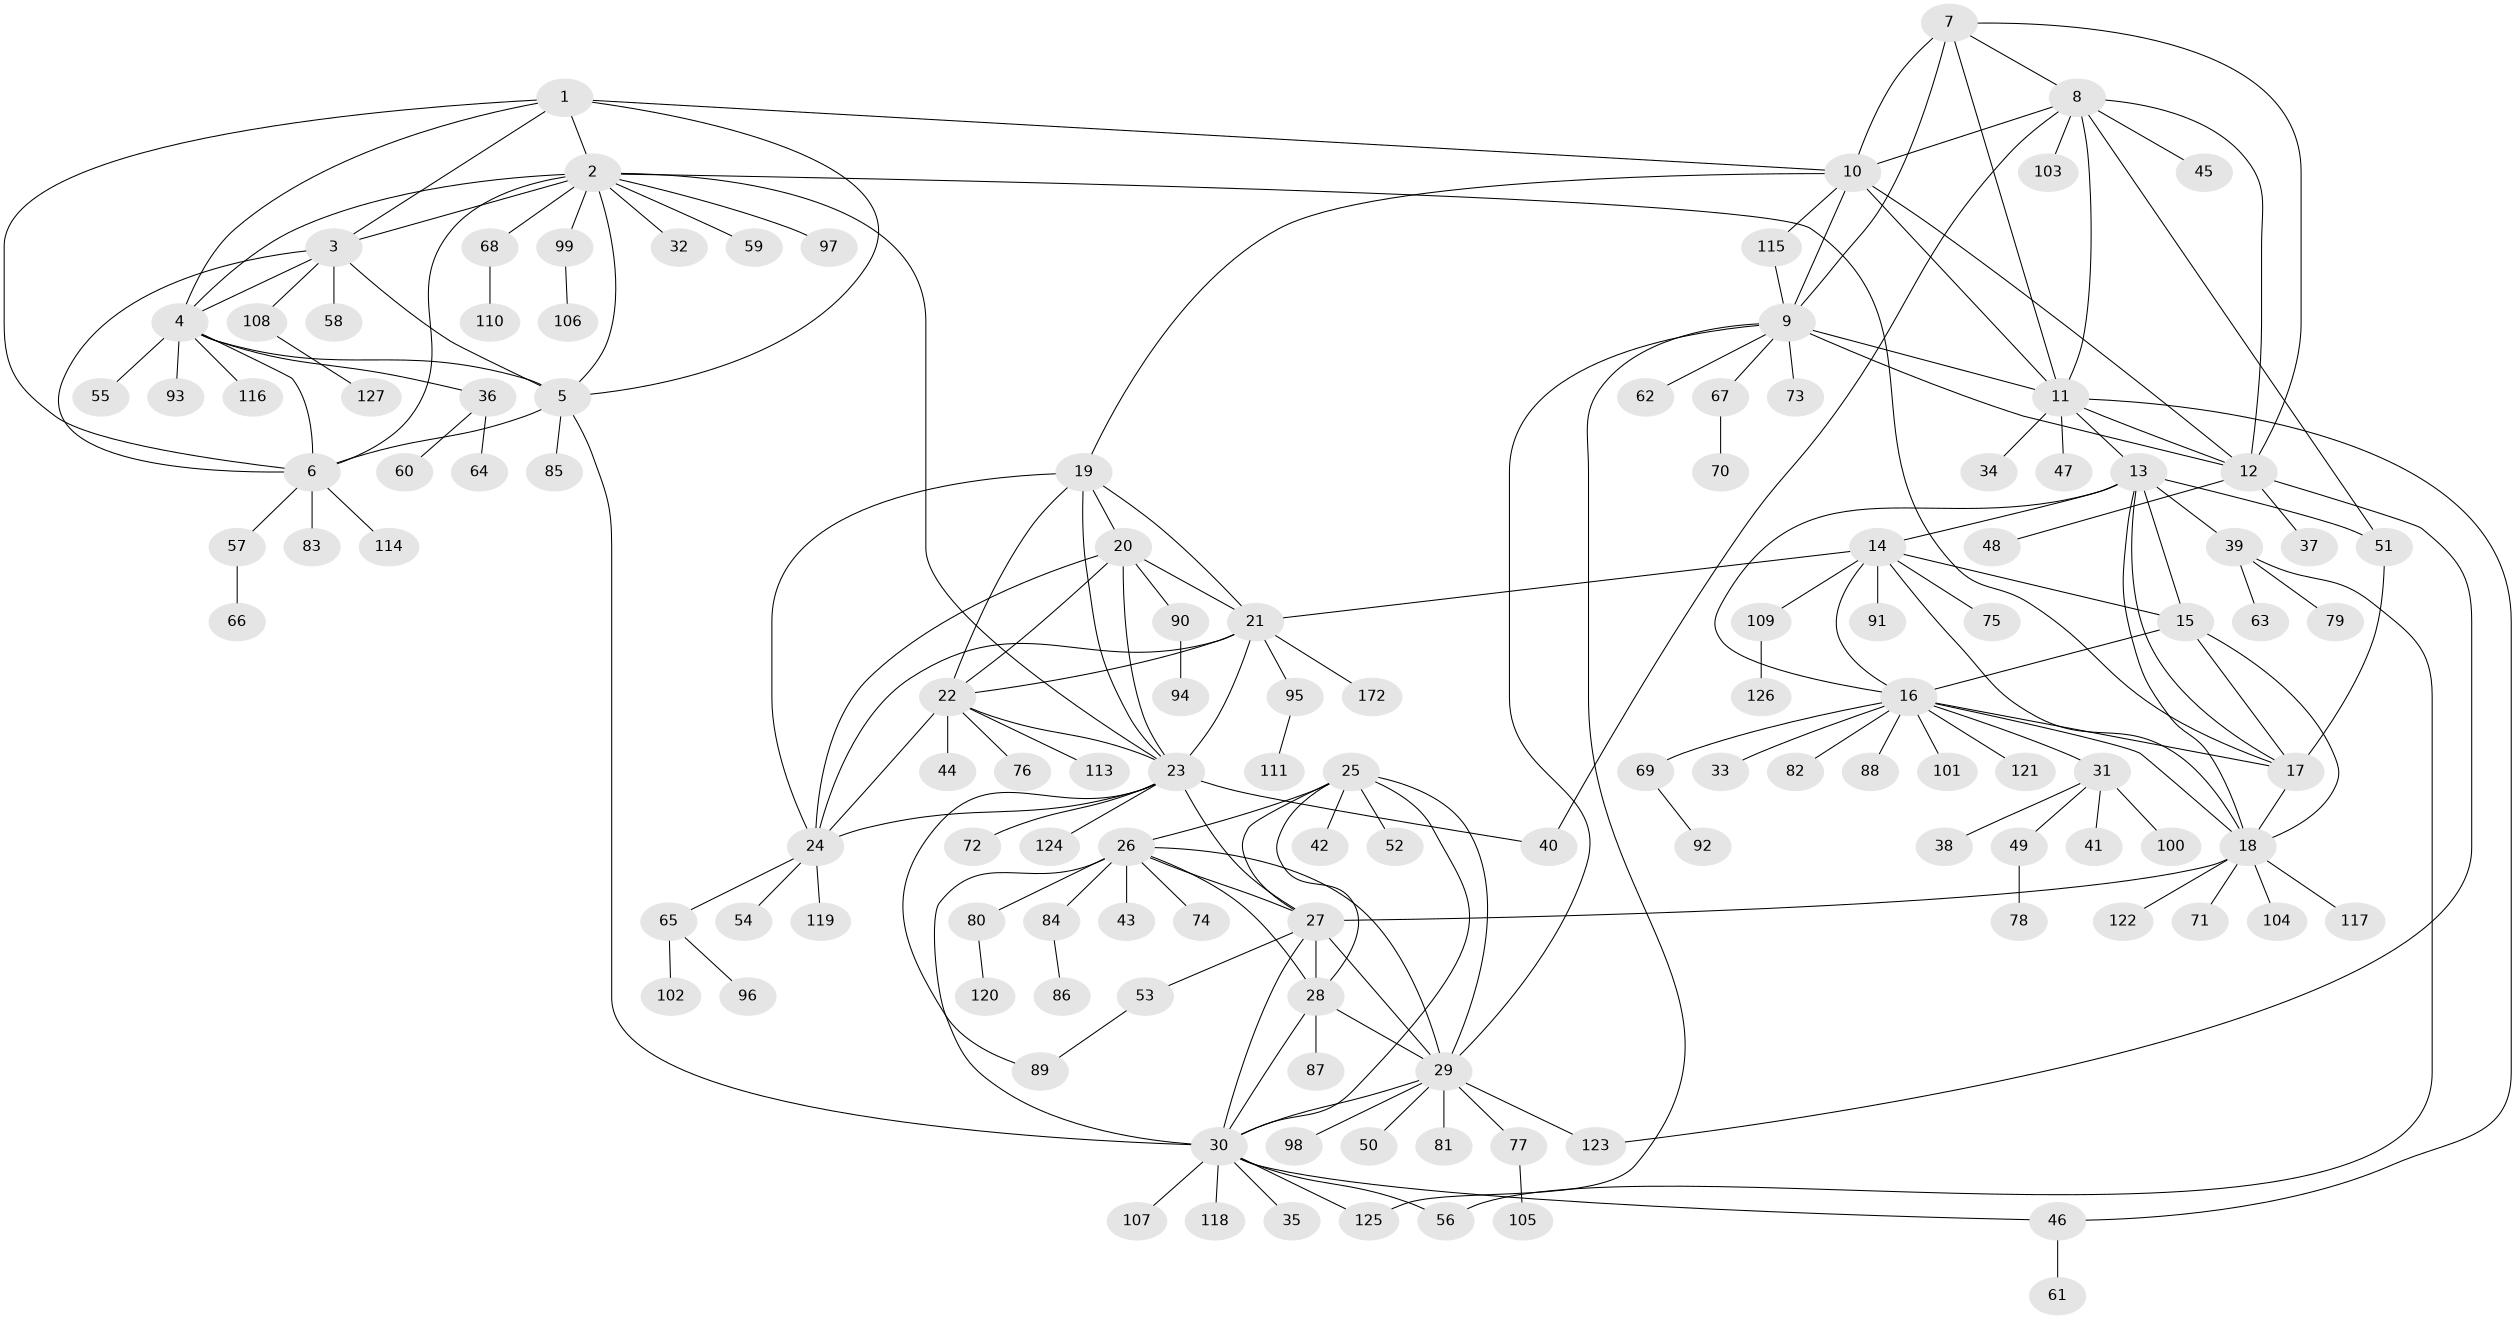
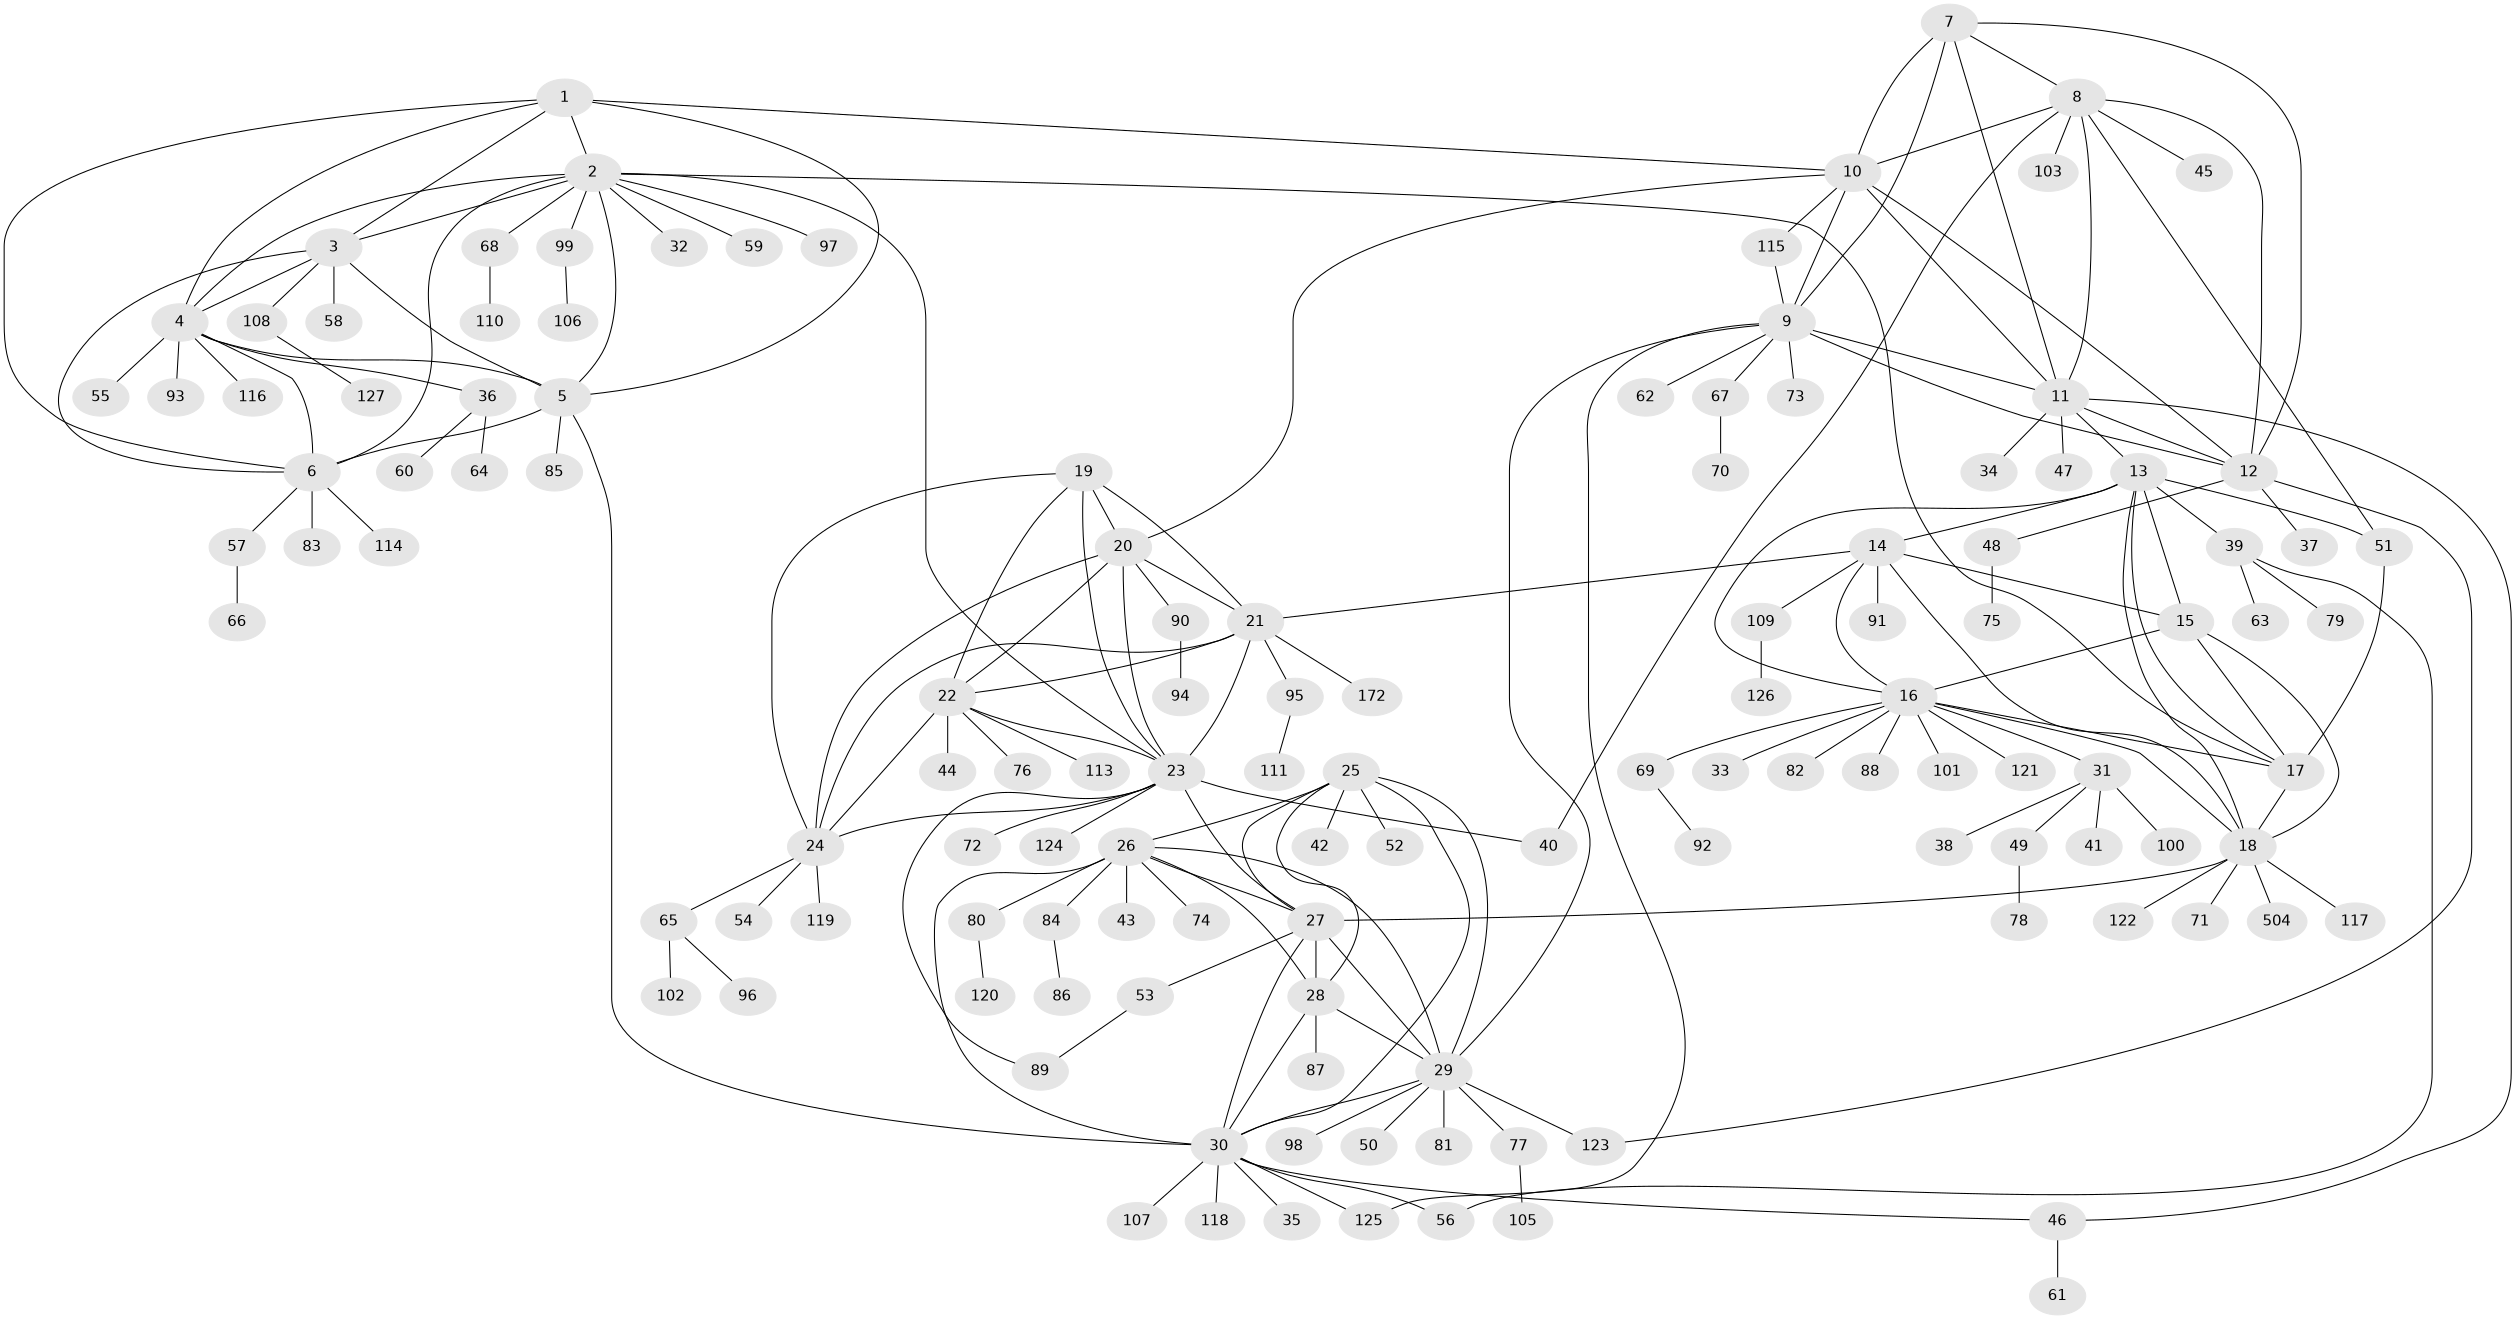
  graph {
    fontname="DejaVu Sans"
    node [color=gray90 fontname="DejaVu Sans" style=filled]
    edge [fontname="DejaVu Sans"]
    1
    2
    3
    4
    5
    6
    10
    17
    23
    32
    59
    68
    97
    99
    58
    108
    36
    55
    93
    116
    30
    85
    57
    83
    114
    11
    12
    20
    115
    18
    40
    27
    24
    72
    89
    124
    110
    106
    127
    60
    64
    125
    46
    35
    56
    107
    118
    66
    7
    8
    9
    45
    51
    103
    29
    62
    67
    73
    13
    34
    47
    37
    48
    123
    50
    77
    81
    98
    70
    21
    22
    90
    14
    15
    16
    39
    61
    75
    91
    109
    31
    33
    69
    82
    88
    101
    121
    71
-   104
+   104 [label=504]
    117
    122
    63
    79
    95
    n95 [label=172]
    126
    38
    41
    49
    100
    92
    28
    53
    19
    44
    76
    113
    54
    65
    119
    94
    111
    96
    102
    25
    26
    42
    52
    43
    74
    80
    84
    87
    120
    86
    105
    78
    1 -- 2
    1 -- 3
    1 -- 4
    1 -- 5
    1 -- 6
    1 -- 10
    2 -- 3
    2 -- 4
    2 -- 5
    2 -- 6
    2 -- 17
    2 -- 23
    2 -- 32
    2 -- 59
    2 -- 68
    2 -- 97
    2 -- 99
    3 -- 4
    3 -- 5
    3 -- 6
    3 -- 58
    3 -- 108
    4 -- 5
    4 -- 6
    4 -- 36
    4 -- 55
    4 -- 93
    4 -- 116
    5 -- 6
    5 -- 30
    5 -- 85
    6 -- 57
    6 -- 83
    6 -- 114
    10 -- 11
    10 -- 12
-   10 -- 19
+   10 -- 20
    10 -- 115
    17 -- 18
    23 -- 40
    23 -- 27
    23 -- 24
    23 -- 72
    23 -- 89
    23 -- 124
    68 -- 110
    99 -- 106
    108 -- 127
    36 -- 60
    36 -- 64
    30 -- 125
    30 -- 46
    30 -- 35
    30 -- 56
    30 -- 107
    30 -- 118
    57 -- 66
    11 -- 12
    11 -- 46
    11 -- 13
    11 -- 34
    11 -- 47
    12 -- 37
    12 -- 48
    12 -- 123
    20 -- 23
    20 -- 24
    20 -- 21
    20 -- 22
    20 -- 90
    115 -- 9
    18 -- 27
    18 -- 71
    18 -- 104
    18 -- 117
    18 -- 122
    27 -- 30
    27 -- 29
    27 -- 28
    27 -- 53
    24 -- 54
    24 -- 65
    24 -- 119
    46 -- 61
    7 -- 10
    7 -- 11
    7 -- 12
    7 -- 8
    7 -- 9
    8 -- 10
    8 -- 11
    8 -- 12
    8 -- 40
    8 -- 45
    8 -- 51
    8 -- 103
    9 -- 10
    9 -- 11
    9 -- 12
    9 -- 125
    9 -- 29
    9 -- 62
    9 -- 67
    9 -- 73
    51 -- 17
    29 -- 30
    29 -- 123
    29 -- 50
    29 -- 77
    29 -- 81
    29 -- 98
    67 -- 70
    13 -- 17
    13 -- 18
    13 -- 51
    13 -- 14
    13 -- 15
    13 -- 16
    13 -- 39
    77 -- 105
    21 -- 23
    21 -- 24
    21 -- 22
    21 -- 95
    21 -- n95
    22 -- 23
    22 -- 24
    22 -- 44
    22 -- 76
    22 -- 113
    90 -- 94
    14 -- 18
    14 -- 21
    14 -- 15
    14 -- 16
-   14 -- 75
+   48 -- 75
    14 -- 91
    14 -- 109
    15 -- 17
    15 -- 18
    15 -- 16
    16 -- 17
    16 -- 18
    16 -- 31
    16 -- 33
    16 -- 69
    16 -- 82
    16 -- 88
    16 -- 101
    16 -- 121
    39 -- 56
    39 -- 63
    39 -- 79
    109 -- 126
    31 -- 38
    31 -- 41
    31 -- 49
    31 -- 100
    69 -- 92
    95 -- 111
    49 -- 78
    28 -- 30
    28 -- 29
    28 -- 87
    53 -- 89
    19 -- 23
    19 -- 20
    19 -- 24
    19 -- 21
    19 -- 22
    65 -- 96
    65 -- 102
    25 -- 30
    25 -- 27
    25 -- 29
    25 -- 28
    25 -- 26
    25 -- 42
    25 -- 52
    26 -- 30
    26 -- 27
    26 -- 29
    26 -- 28
    26 -- 43
    26 -- 74
    26 -- 80
    26 -- 84
    80 -- 120
    84 -- 86
  }
